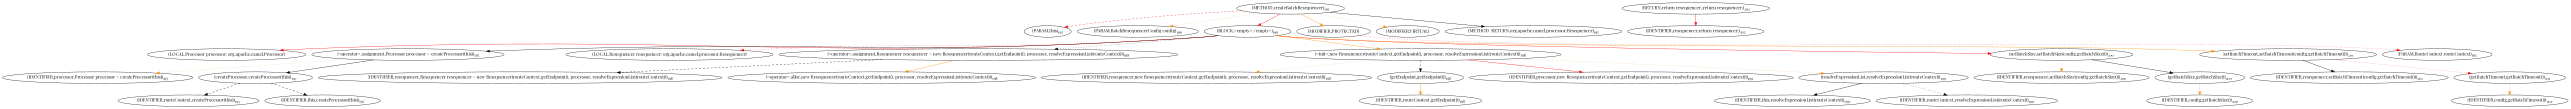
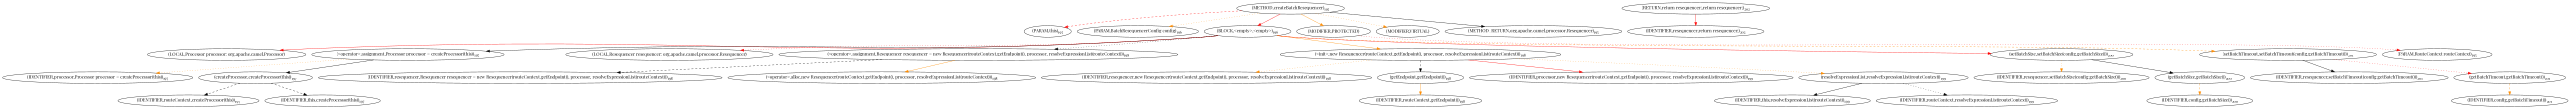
  digraph {
    fontname="Playfair Display"
    node [fontname="Playfair Display"]
    edge [color=darkorange fontname="Playfair Display" style=solid]
    n1 [label=<(METHOD,createBatchResequencer)<SUB>195</SUB>>]
    n2 [label=<(PARAM,this)<SUB>195</SUB>>]
    n3 [label=<(PARAM,BatchResequencerConfig config)<SUB>196</SUB>>]
    n4 [label=<(BLOCK,&lt;empty&gt;,&lt;empty&gt;)<SUB>196</SUB>>]
    n5 [label=<(MODIFIER,PROTECTED)>]
    n6 [label=<(MODIFIER,VIRTUAL)>]
    n7 [label=<(METHOD_RETURN,org.apache.camel.processor.Resequencer)<SUB>195</SUB>>]
    n8 [label=<(PARAM,RouteContext routeContext)<SUB>195</SUB>>]
    n9 [label=<(LOCAL,Processor processor: org.apache.camel.Processor)>]
    n10 [label=<(&lt;operator&gt;.assignment,Processor processor = createProcessor(this))<SUB>197</SUB>>]
    n11 [label=<(LOCAL,Resequencer resequencer: org.apache.camel.processor.Resequencer)>]
    n12 [label=<(&lt;operator&gt;.assignment,Resequencer resequencer = new Resequencer(routeContext.getEndpoint(), processor, resolveExpressionList(routeContext)))<SUB>198</SUB>>]
    n13 [label=<(&lt;init&gt;,new Resequencer(routeContext.getEndpoint(), processor, resolveExpressionList(routeContext)))<SUB>198</SUB>>]
    n14 [label=<(setBatchSize,setBatchSize(config.getBatchSize()))<SUB>200</SUB>>]
    n15 [label=<(setBatchTimeout,setBatchTimeout(config.getBatchTimeout()))<SUB>201</SUB>>]
    n16 [label=<(IDENTIFIER,processor,Processor processor = createProcessor(this))<SUB>197</SUB>>]
    n17 [label=<(createProcessor,createProcessor(this))<SUB>197</SUB>>]
    n18 [label=<(IDENTIFIER,resequencer,Resequencer resequencer = new Resequencer(routeContext.getEndpoint(), processor, resolveExpressionList(routeContext)))<SUB>198</SUB>>]
    n19 [label=<(&lt;operator&gt;.alloc,new Resequencer(routeContext.getEndpoint(), processor, resolveExpressionList(routeContext)))<SUB>198</SUB>>]
    n20 [label=<(IDENTIFIER,resequencer,new Resequencer(routeContext.getEndpoint(), processor, resolveExpressionList(routeContext)))<SUB>198</SUB>>]
    n21 [label=<(getEndpoint,getEndpoint())<SUB>198</SUB>>]
    n22 [label=<(IDENTIFIER,processor,new Resequencer(routeContext.getEndpoint(), processor, resolveExpressionList(routeContext)))<SUB>199</SUB>>]
    n23 [label=<(resolveExpressionList,resolveExpressionList(routeContext))<SUB>199</SUB>>]
    n24 [label=<(IDENTIFIER,resequencer,setBatchSize(config.getBatchSize()))<SUB>200</SUB>>]
    n25 [label=<(getBatchSize,getBatchSize())<SUB>200</SUB>>]
    n26 [label=<(IDENTIFIER,resequencer,setBatchTimeout(config.getBatchTimeout()))<SUB>201</SUB>>]
    n27 [label=<(getBatchTimeout,getBatchTimeout())<SUB>201</SUB>>]
    n28 [label=<(RETURN,return resequencer;,return resequencer;)<SUB>202</SUB>>]
    n29 [label=<(IDENTIFIER,resequencer,return resequencer;)<SUB>202</SUB>>]
    n30 [label=<(IDENTIFIER,routeContext,createProcessor(this))<SUB>197</SUB>>]
    n31 [label=<(IDENTIFIER,this,createProcessor(this))<SUB>197</SUB>>]
    n32 [label=<(IDENTIFIER,routeContext,getEndpoint())<SUB>198</SUB>>]
    n33 [label=<(IDENTIFIER,this,resolveExpressionList(routeContext))<SUB>199</SUB>>]
    n34 [label=<(IDENTIFIER,routeContext,resolveExpressionList(routeContext))<SUB>199</SUB>>]
    n35 [label=<(IDENTIFIER,config,getBatchSize())<SUB>200</SUB>>]
    n36 [label=<(IDENTIFIER,config,getBatchTimeout())<SUB>201</SUB>>]
    n1 -> n2 [color=red style=dashed]
    n1 -> n3 [style=dotted]
    n1 -> n4 [color=red]
    n1 -> n5
    n1 -> n6 [style=dotted]
    n1 -> n7 [color=black]
    n4 -> n9 [color=red]
    n4 -> n10 [color=black]
    n4 -> n11 [color=red style=dotted]
    n4 -> n12 [color=black style=dotted]
    n4 -> n13
    n4 -> n14 [color=red]
-   n4 -> n15
+   n4 -> n15 [style=dashed]
    n5 -> n8 [color=red style=dotted]
    n10 -> n16 [style=dotted]
    n10 -> n17 [color=black]
    n12 -> n18 [color=black style=dashed]
    n12 -> n19
    n13 -> n20 [style=dotted]
    n13 -> n21 [color=black style=dashed]
    n13 -> n22 [color=red]
    n13 -> n23 [style=dotted]
    n14 -> n24 [style=dotted]
    n14 -> n25 [color=black]
    n15 -> n26 [color=black]
    n15 -> n27 [color=red style=dotted]
    n17 -> n30 [color=black style=dashed]
    n17 -> n31 [color=black style=dashed]
    n21 -> n32
    n23 -> n33 [color=black]
    n23 -> n34 [color=black style=dotted]
    n25 -> n35 [style=dashed]
    n27 -> n36 [style=dashed]
    n28 -> n29 [color=red]
  }
